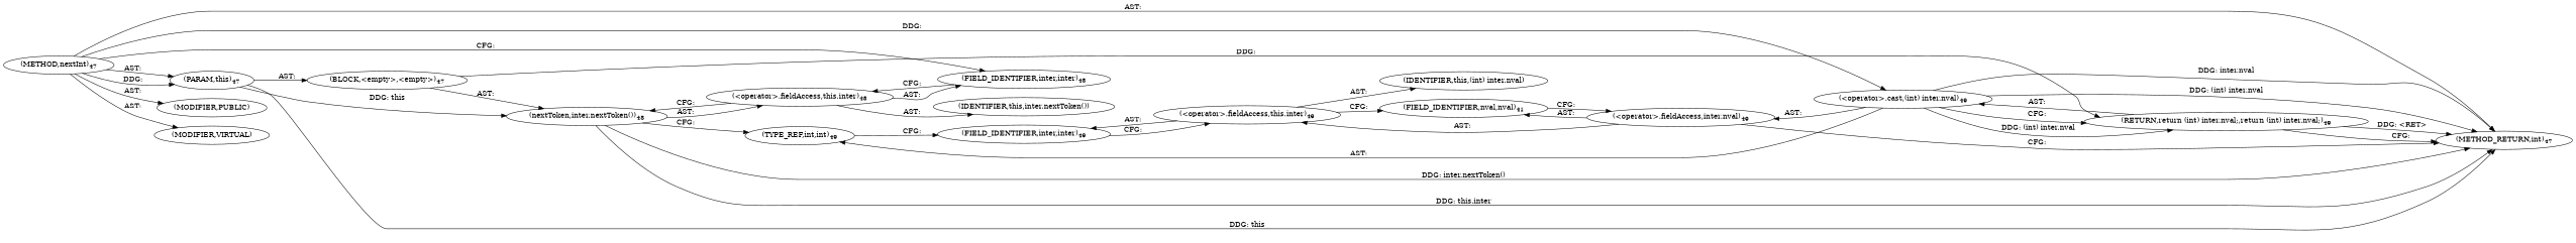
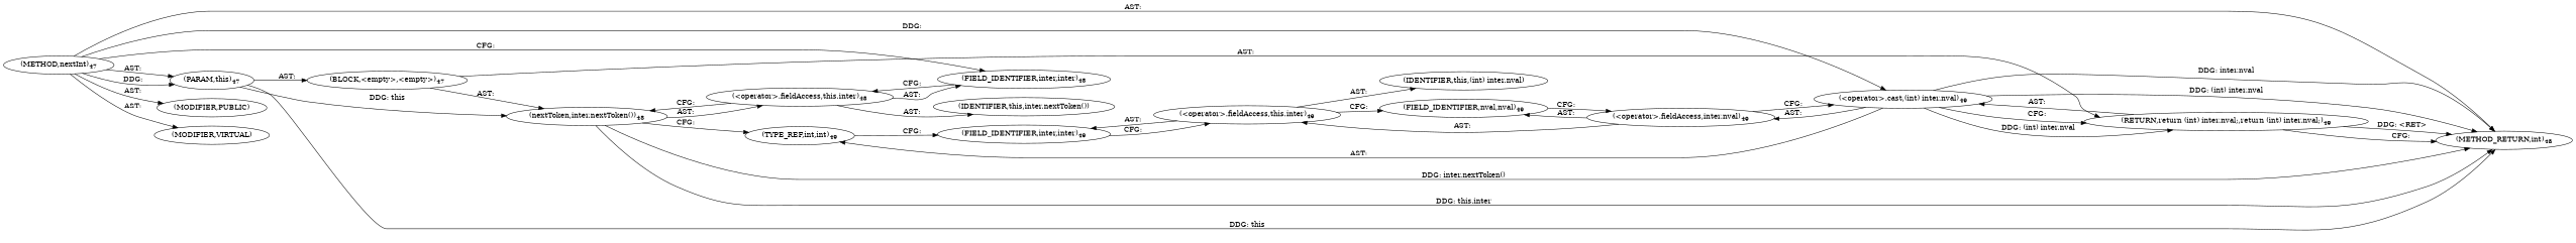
  digraph {
    rankdir=LR
    n1 [label=<(METHOD,nextInt)<SUB>47</SUB>>]
    n2 [label=<(PARAM,this)<SUB>47</SUB>>]
    n3 [label=<(FIELD_IDENTIFIER,inter,inter)<SUB>48</SUB>>]
    n4 [label=<(&lt;operator&gt;.cast,(int) inter.nval)<SUB>49</SUB>>]
    n5 [label=<(MODIFIER,PUBLIC)>]
    n6 [label=<(MODIFIER,VIRTUAL)>]
-   n7 [label=<(METHOD_RETURN,int)<SUB>47</SUB>>]
+   n7 [label=<(METHOD_RETURN,int)<SUB>48</SUB>>]
    n8 [label=<(BLOCK,&lt;empty&gt;,&lt;empty&gt;)<SUB>47</SUB>>]
    n9 [label=<(nextToken,inter.nextToken())<SUB>48</SUB>>]
    n10 [label=<(RETURN,return (int) inter.nval;,return (int) inter.nval;)<SUB>49</SUB>>]
    n11 [label=<(&lt;operator&gt;.fieldAccess,this.inter)<SUB>48</SUB>>]
    n12 [label=<(TYPE_REF,int,int)<SUB>49</SUB>>]
    n13 [label=<(&lt;operator&gt;.fieldAccess,inter.nval)<SUB>49</SUB>>]
    n14 [label=<(IDENTIFIER,this,inter.nextToken())>]
    n15 [label=<(FIELD_IDENTIFIER,inter,inter)<SUB>49</SUB>>]
    n16 [label=<(&lt;operator&gt;.fieldAccess,this.inter)<SUB>49</SUB>>]
-   n17 [label=<(FIELD_IDENTIFIER,nval,nval)<SUB>41</SUB>>]
+   n17 [label=<(FIELD_IDENTIFIER,nval,nval)<SUB>49</SUB>>]
    n18 [label=<(IDENTIFIER,this,(int) inter.nval)>]
    n1 -> n2 [label="AST: "]
    n1 -> n2 [label="DDG: "]
    n1 -> n3 [label="CFG: "]
    n1 -> n4 [label="DDG: "]
    n1 -> n5 [label="AST: "]
    n1 -> n6 [label="AST: "]
    n1 -> n7 [label="AST: "]
    n2 -> n7 [label="DDG: this"]
    n2 -> n8 [label="AST: "]
    n2 -> n9 [label="DDG: this"]
    n3 -> n11 [label="CFG: "]
    n4 -> n7 [label="DDG: inter.nval"]
    n4 -> n7 [label="DDG: (int) inter.nval"]
    n4 -> n10 [label="CFG: "]
    n4 -> n10 [label="DDG: (int) inter.nval"]
    n4 -> n12 [label="AST: "]
    n4 -> n13 [label="AST: "]
    n8 -> n9 [label="AST: "]
-   n8 -> n10 [label="DDG: "]
+   n8 -> n10 [label="AST: "]
    n9 -> n7 [label="DDG: this.inter"]
    n9 -> n7 [label="DDG: inter.nextToken()"]
    n9 -> n11 [label="AST: "]
    n9 -> n12 [label="CFG: "]
    n10 -> n4 [label="AST: "]
    n10 -> n7 [label="CFG: "]
    n10 -> n7 [label="DDG: &lt;RET&gt;"]
    n11 -> n3 [label="AST: "]
    n11 -> n9 [label="CFG: "]
    n11 -> n14 [label="AST: "]
    n12 -> n15 [label="CFG: "]
-   n13 -> n7 [label="CFG: "]
+   n13 -> n4 [label="CFG: "]
    n13 -> n16 [label="AST: "]
    n13 -> n17 [label="AST: "]
    n15 -> n16 [label="CFG: "]
    n16 -> n15 [label="AST: "]
    n16 -> n17 [label="CFG: "]
    n16 -> n18 [label="AST: "]
    n17 -> n13 [label="CFG: "]
  }
